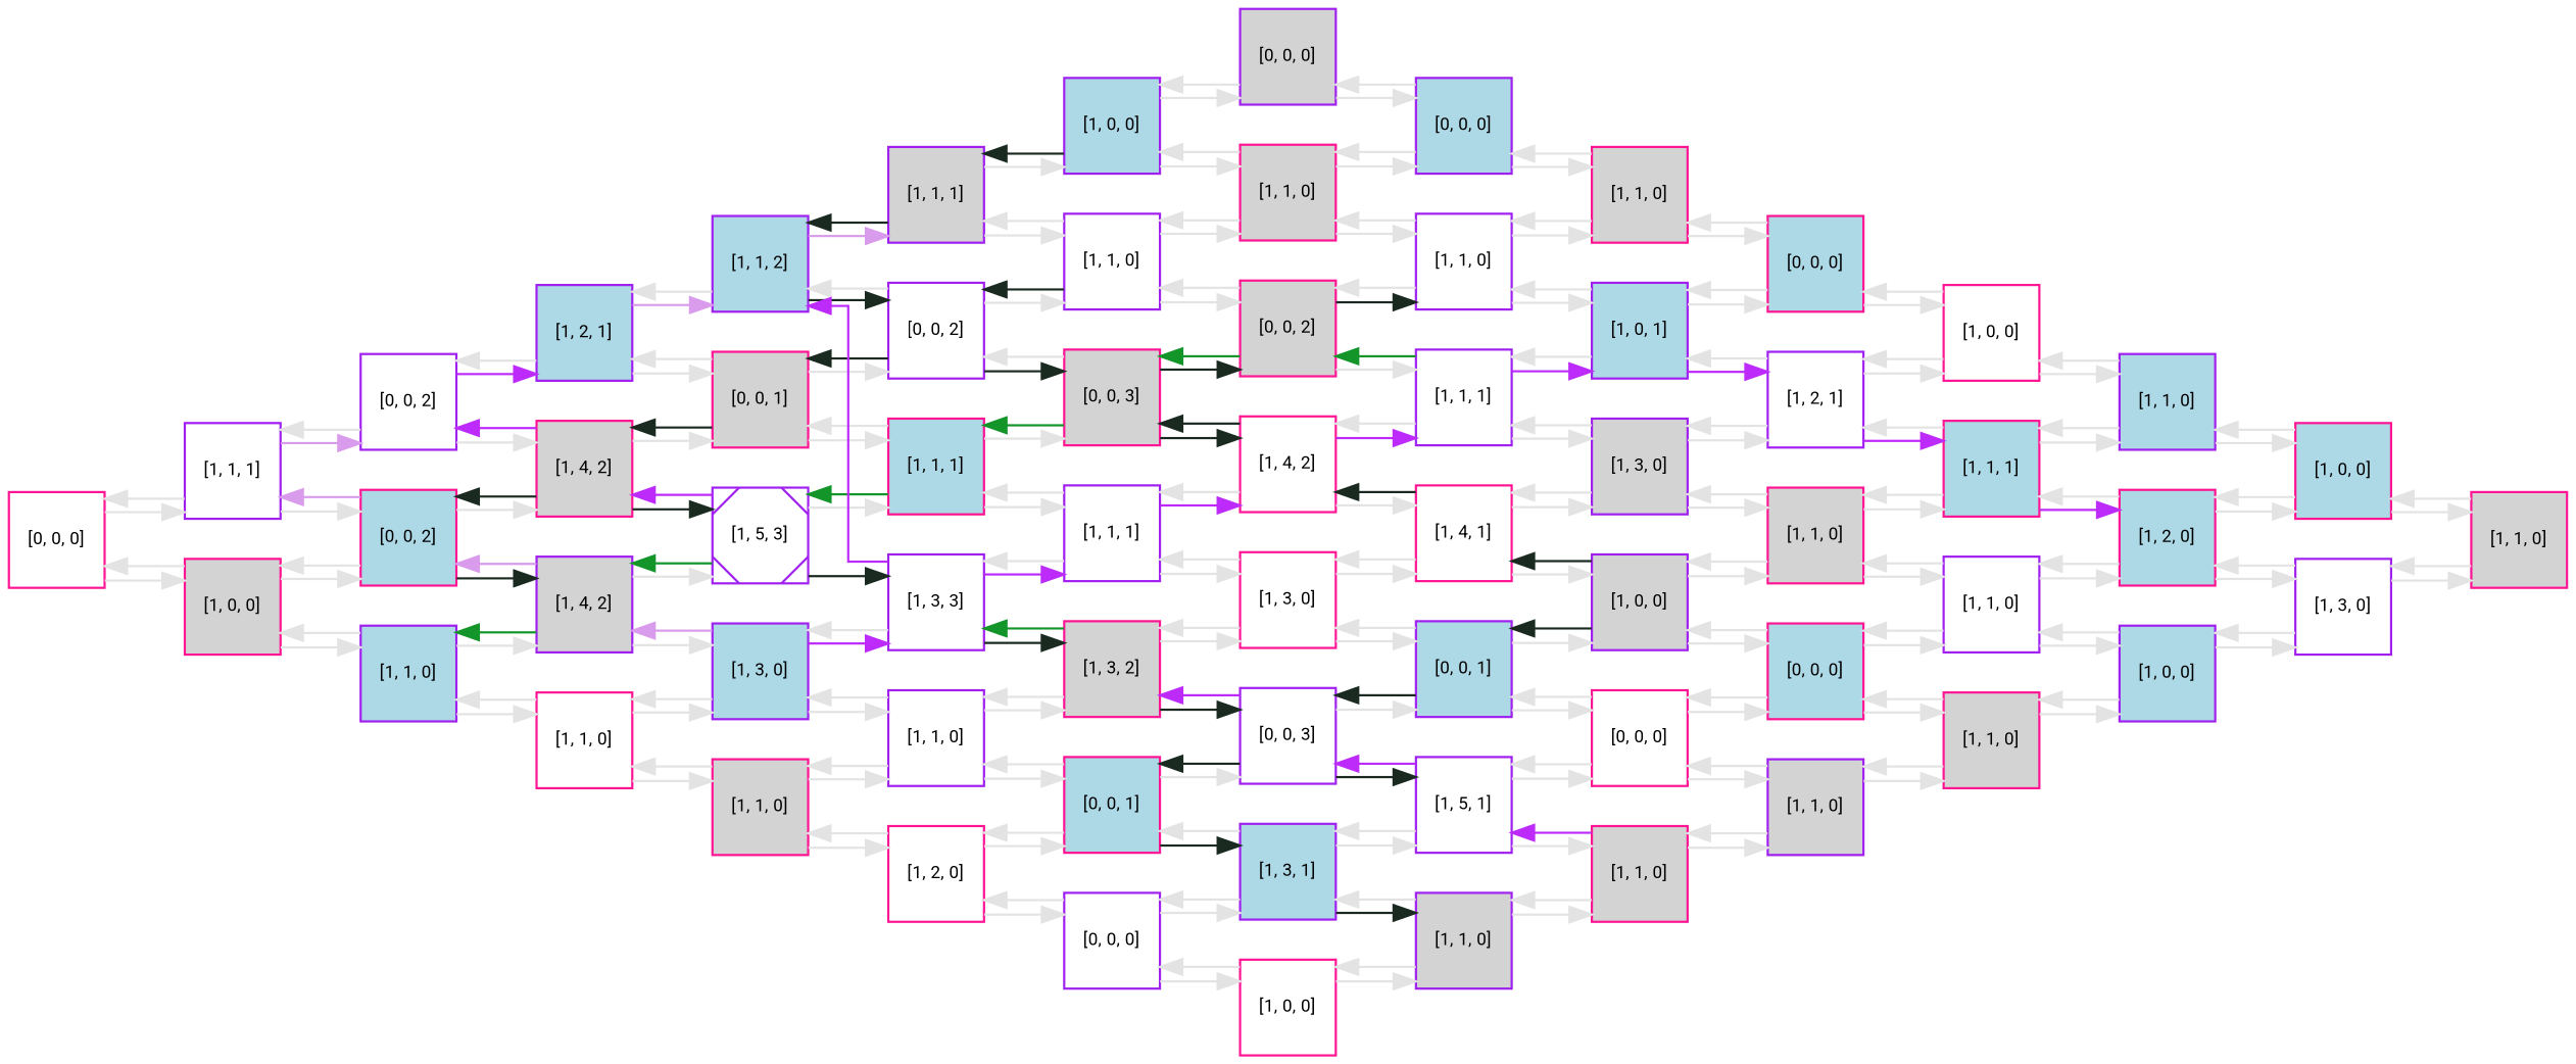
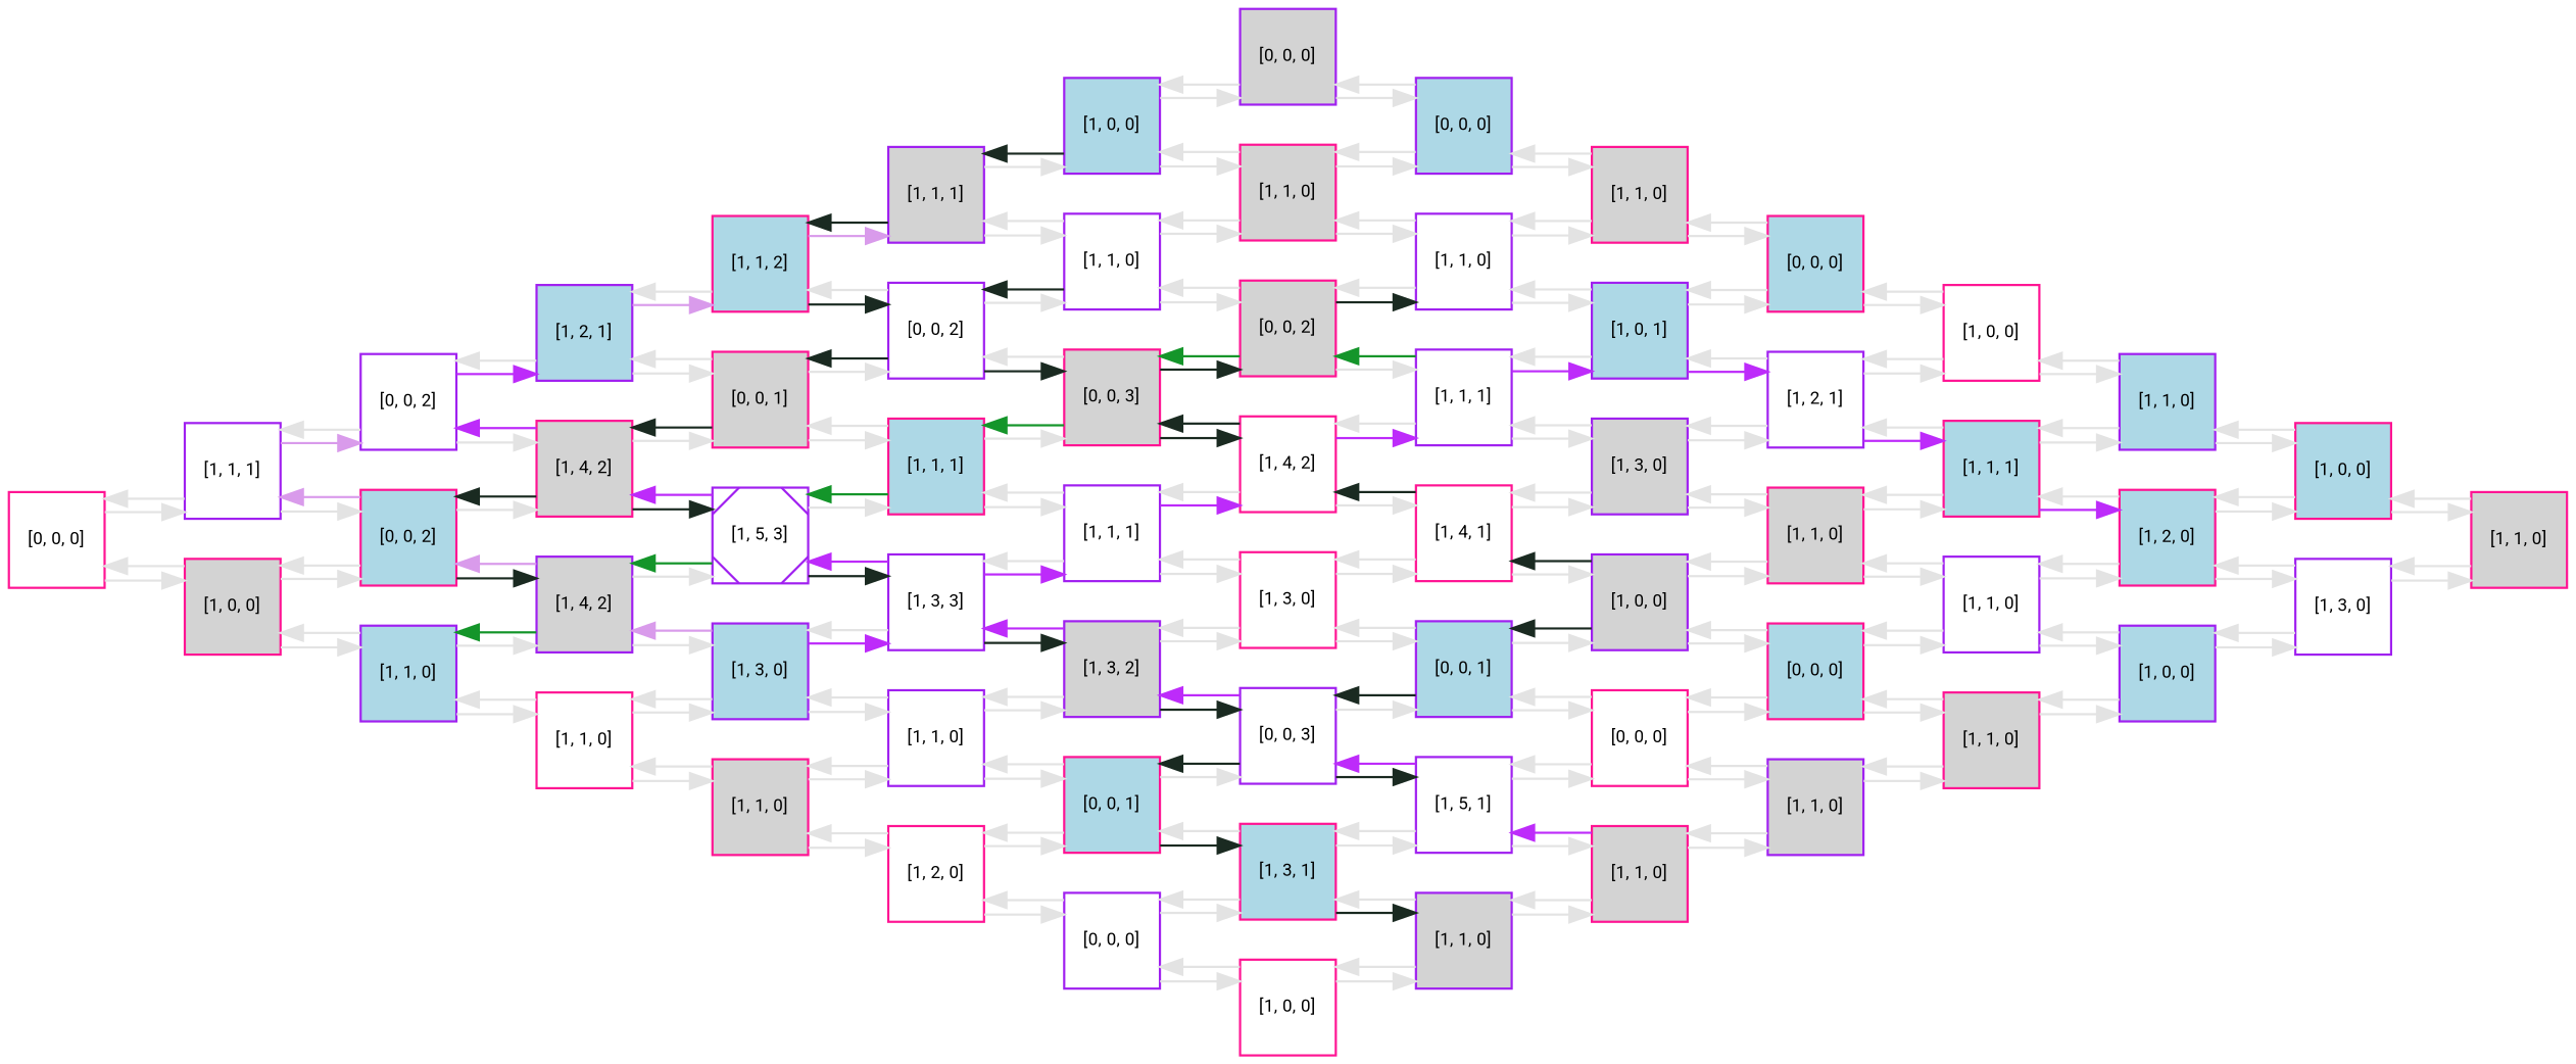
  digraph {
    fontname=Roboto
    rank=same
    rankdir=LR
    splines=ortho
    node [color=deeppink fillcolor=white fixedsize=false fontname=Roboto fontsize=8 shape=square style=filled]
    edge [color=grey89 constraint=false fontname=Roboto style="penwidth(0.1)" weight=1]
    n1 [label="[0, 0, 0]" width=0.6]
    n2 [color=purple label="[1, 1, 1]" width=0.6]
    n3 [fillcolor=lightgrey label="[1, 0, 0]" width=0.6]
    n4 [color=purple label="[0, 0, 2]" width=0.6]
    n5 [fillcolor=lightblue label="[0, 0, 2]" width=0.6]
    n6 [color=purple fillcolor=lightblue label="[1, 1, 0]" width=0.6]
    n7 [color=purple fillcolor=lightblue label="[1, 2, 1]" width=0.6]
    n8 [fillcolor=lightgrey label="[1, 4, 2]" width=0.6]
    n9 [color=purple fillcolor=lightgrey label="[1, 4, 2]" width=0.6]
-   n10 [color=purple fillcolor=lightblue label="[1, 1, 2]" width=0.6]
+   n10 [fillcolor=lightblue label="[1, 1, 2]" width=0.6]
    n11 [fillcolor=lightgrey label="[0, 0, 1]" width=0.6]
    n12 [color=purple label="[1, 5, 3]" shape=Msquare width=0.6]
    n13 [color=purple fillcolor=lightgrey label="[1, 1, 1]" width=0.6]
    n14 [color=purple label="[0, 0, 2]" width=0.6]
    n15 [fillcolor=lightblue label="[1, 1, 1]" width=0.6]
    n16 [color=purple fillcolor=lightblue label="[1, 0, 0]" width=0.6]
    n17 [color=purple label="[1, 1, 0]" width=0.6]
    n18 [fillcolor=lightgrey label="[0, 0, 3]" width=0.6]
    n19 [color=purple fillcolor=lightgrey label="[0, 0, 0]" width=0.6]
    n20 [fillcolor=lightgrey label="[1, 1, 0]" width=0.6]
    n21 [fillcolor=lightgrey label="[0, 0, 2]" width=0.6]
    n22 [color=purple fillcolor=lightblue label="[0, 0, 0]" width=0.6]
    n23 [color=purple label="[1, 1, 0]" width=0.6]
    n24 [fillcolor=lightgrey label="[1, 1, 0]" width=0.6]
    n25 [label="[1, 1, 0]" width=0.6]
    n26 [color=purple fillcolor=lightblue label="[1, 3, 0]" width=0.6]
    n27 [color=purple label="[1, 3, 3]" width=0.6]
    n28 [color=purple label="[1, 1, 1]" width=0.6]
    n29 [label="[1, 4, 2]" width=0.6]
    n30 [color=purple label="[1, 1, 1]" width=0.6]
    n31 [color=purple fillcolor=lightblue label="[1, 0, 1]" width=0.6]
    n32 [fillcolor=lightblue label="[0, 0, 0]" width=0.6]
    n33 [fillcolor=lightgrey label="[1, 1, 0]" width=0.6]
    n34 [color=purple label="[1, 1, 0]" width=0.6]
-   n35 [fillcolor=lightgrey label="[1, 3, 2]" width=0.6]
+   n35 [color=purple fillcolor=lightgrey label="[1, 3, 2]" width=0.6]
    n36 [label="[1, 3, 0]" width=0.6]
    n37 [label="[1, 4, 1]" width=0.6]
    n38 [color=purple fillcolor=lightgrey label="[1, 3, 0]" width=0.6]
    n39 [color=purple label="[1, 2, 1]" width=0.6]
    n40 [label="[1, 0, 0]" width=0.6]
    n41 [label="[1, 2, 0]" width=0.6]
    n42 [fillcolor=lightblue label="[0, 0, 1]" width=0.6]
    n43 [color=purple label="[0, 0, 3]" width=0.6]
    n44 [color=purple fillcolor=lightblue label="[0, 0, 1]" width=0.6]
    n45 [color=purple fillcolor=lightgrey label="[1, 0, 0]" width=0.6]
    n46 [fillcolor=lightgrey label="[1, 1, 0]" width=0.6]
    n47 [fillcolor=lightblue label="[1, 1, 1]" width=0.6]
    n48 [color=purple fillcolor=lightblue label="[1, 1, 0]" width=0.6]
    n49 [color=purple label="[0, 0, 0]" width=0.6]
-   n50 [color=purple fillcolor=lightblue label="[1, 3, 1]" width=0.6]
+   n50 [fillcolor=lightblue label="[1, 3, 1]" width=0.6]
    n51 [color=purple label="[1, 5, 1]" width=0.6]
    n52 [label="[0, 0, 0]" width=0.6]
    n53 [fillcolor=lightblue label="[0, 0, 0]" width=0.6]
    n54 [color=purple label="[1, 1, 0]" width=0.6]
    n55 [fillcolor=lightblue label="[1, 2, 0]" width=0.6]
    n56 [fillcolor=lightblue label="[1, 0, 0]" width=0.6]
    n57 [label="[1, 0, 0]" width=0.6]
    n58 [color=purple fillcolor=lightgrey label="[1, 1, 0]" width=0.6]
    n59 [fillcolor=lightgrey label="[1, 1, 0]" width=0.6]
    n60 [color=purple fillcolor=lightgrey label="[1, 1, 0]" width=0.6]
    n61 [fillcolor=lightgrey label="[1, 1, 0]" width=0.6]
    n62 [color=purple fillcolor=lightblue label="[1, 0, 0]" width=0.6]
    n63 [color=purple label="[1, 3, 0]" width=0.6]
    n64 [fillcolor=lightgrey label="[1, 1, 0]" width=0.6]
    n1 -> n2
    n1 -> n2 [constraint=true style=invis color="" weight=""]
    n1 -> n3
    n1 -> n3 [constraint=true style=invis color="" weight=""]
    n2 -> n1
    n2 -> n4 [color="#D99BEB"]
    n2 -> n4 [constraint=true style=invis color="" weight=""]
    n2 -> n5
    n2 -> n5 [constraint=true style=invis color="" weight=""]
    n3 -> n1
    n3 -> n5
    n3 -> n5 [constraint=true style=invis color="" weight=""]
    n3 -> n6
    n3 -> n6 [constraint=true style=invis color="" weight=""]
    n4 -> n2
    n4 -> n7 [color="#BD2BFA"]
    n4 -> n7 [constraint=true style=invis color="" weight=""]
    n4 -> n8
    n4 -> n8 [constraint=true style=invis color="" weight=""]
    n5 -> n2 [color="#D99BEB"]
    n5 -> n3
    n5 -> n8
    n5 -> n8 [constraint=true style=invis color="" weight=""]
    n5 -> n9 [color="#1A2A21"]
    n5 -> n9 [constraint=true style=invis color="" weight=""]
    n6 -> n3
    n6 -> n9
    n6 -> n9 [constraint=true style=invis color="" weight=""]
    n6 -> n25
    n6 -> n25 [constraint=true style=invis color="" weight=""]
    n7 -> n4
    n7 -> n10 [color="#D99BEB"]
    n7 -> n10 [constraint=true style=invis color="" weight=""]
    n7 -> n11
    n7 -> n11 [constraint=true style=invis color="" weight=""]
    n8 -> n4 [color="#BD2BFA"]
    n8 -> n5 [color="#1A2A21"]
    n8 -> n11
    n8 -> n11 [constraint=true style=invis color="" weight=""]
    n8 -> n12 [color="#1A2A21"]
    n8 -> n12 [constraint=true style=invis color="" weight=""]
    n9 -> n5 [color="#D99BEB"]
    n9 -> n6 [color="#14952A"]
    n9 -> n12
    n9 -> n12 [constraint=true style=invis color="" weight=""]
    n9 -> n26
    n9 -> n26 [constraint=true style=invis color="" weight=""]
    n10 -> n7
    n10 -> n13 [color="#D99BEB"]
    n10 -> n13 [constraint=true style=invis color="" weight=""]
    n10 -> n14 [color="#1A2A21"]
    n10 -> n14 [constraint=true style=invis color="" weight=""]
    n11 -> n7
    n11 -> n8 [color="#1A2A21"]
    n11 -> n14
    n11 -> n14 [constraint=true style=invis color="" weight=""]
    n11 -> n15
    n11 -> n15 [constraint=true style=invis color="" weight=""]
    n12 -> n8 [color="#BD2BFA"]
    n12 -> n9 [color="#14952A"]
    n12 -> n15
    n12 -> n15 [constraint=true style=invis color="" weight=""]
    n12 -> n27 [color="#1A2A21"]
    n12 -> n27 [constraint=true style=invis color="" weight=""]
    n13 -> n10 [color="#1A2A21"]
    n13 -> n16
    n13 -> n16 [constraint=true style=invis color="" weight=""]
    n13 -> n17
    n13 -> n17 [constraint=true style=invis color="" weight=""]
    n14 -> n10
    n14 -> n11 [color="#1A2A21"]
    n14 -> n17
    n14 -> n17 [constraint=true style=invis color="" weight=""]
    n14 -> n18 [color="#1A2A21"]
    n14 -> n18 [constraint=true style=invis color="" weight=""]
    n15 -> n11
    n15 -> n12 [color="#14952A"]
    n15 -> n18
    n15 -> n18 [constraint=true style=invis color="" weight=""]
    n15 -> n28
    n15 -> n28 [constraint=true style=invis color="" weight=""]
    n16 -> n13 [color="#1A2A21"]
    n16 -> n19
    n16 -> n19 [constraint=true style=invis color="" weight=""]
    n16 -> n20
    n16 -> n20 [constraint=true style=invis color="" weight=""]
    n17 -> n13
    n17 -> n14 [color="#1A2A21"]
    n17 -> n20
    n17 -> n20 [constraint=true style=invis color="" weight=""]
    n17 -> n21
    n17 -> n21 [constraint=true style=invis color="" weight=""]
    n18 -> n14
    n18 -> n15 [color="#14952A"]
    n18 -> n21 [color="#1A2A21"]
    n18 -> n21 [constraint=true style=invis color="" weight=""]
    n18 -> n29 [color="#1A2A21"]
    n18 -> n29 [constraint=true style=invis color="" weight=""]
    n19 -> n16
    n19 -> n22
    n19 -> n22 [constraint=true style=invis color="" weight=""]
    n20 -> n16
    n20 -> n17
    n20 -> n22
    n20 -> n22 [constraint=true style=invis color="" weight=""]
    n20 -> n23
    n20 -> n23 [constraint=true style=invis color="" weight=""]
    n21 -> n17
    n21 -> n18 [color="#14952A"]
    n21 -> n23 [color="#1A2A21"]
    n21 -> n23 [constraint=true style=invis color="" weight=""]
    n21 -> n30
    n21 -> n30 [constraint=true style=invis color="" weight=""]
    n22 -> n19
    n22 -> n20
    n22 -> n24
    n22 -> n24 [constraint=true style=invis color="" weight=""]
    n23 -> n20
    n23 -> n21
    n23 -> n24
    n23 -> n24 [constraint=true style=invis color="" weight=""]
    n23 -> n31
    n23 -> n31 [constraint=true style=invis color="" weight=""]
    n24 -> n22
    n24 -> n23
    n24 -> n32
    n24 -> n32 [constraint=true style=invis color="" weight=""]
    n25 -> n6
    n25 -> n26
    n25 -> n26 [constraint=true style=invis color="" weight=""]
    n25 -> n33
    n25 -> n33 [constraint=true style=invis color="" weight=""]
    n26 -> n9 [color="#D99BEB"]
    n26 -> n25
    n26 -> n27 [color="#BD2BFA"]
    n26 -> n27 [constraint=true style=invis color="" weight=""]
    n26 -> n34
    n26 -> n34 [constraint=true style=invis color="" weight=""]
-   n27 -> n10 [color="#BD2BFA"]
+   n27 -> n12 [color="#BD2BFA"]
    n27 -> n26
    n27 -> n28 [color="#BD2BFA"]
    n27 -> n28 [constraint=true style=invis color="" weight=""]
    n27 -> n35 [color="#1A2A21"]
    n27 -> n35 [constraint=true style=invis color="" weight=""]
    n28 -> n15
    n28 -> n27
    n28 -> n29 [color="#BD2BFA"]
    n28 -> n29 [constraint=true style=invis color="" weight=""]
    n28 -> n36
    n28 -> n36 [constraint=true style=invis color="" weight=""]
    n29 -> n18 [color="#1A2A21"]
    n29 -> n28
    n29 -> n30 [color="#BD2BFA"]
    n29 -> n30 [constraint=true style=invis color="" weight=""]
    n29 -> n37
    n29 -> n37 [constraint=true style=invis color="" weight=""]
    n30 -> n21 [color="#14952A"]
    n30 -> n29
    n30 -> n31 [color="#BD2BFA"]
    n30 -> n31 [constraint=true style=invis color="" weight=""]
    n30 -> n38
    n30 -> n38 [constraint=true style=invis color="" weight=""]
    n31 -> n23
    n31 -> n30
    n31 -> n32
    n31 -> n32 [constraint=true style=invis color="" weight=""]
    n31 -> n39 [color="#BD2BFA"]
    n31 -> n39 [constraint=true style=invis color="" weight=""]
    n32 -> n24
    n32 -> n31
    n32 -> n40
    n32 -> n40 [constraint=true style=invis color="" weight=""]
    n33 -> n25
    n33 -> n34
    n33 -> n34 [constraint=true style=invis color="" weight=""]
    n33 -> n41
    n33 -> n41 [constraint=true style=invis color="" weight=""]
    n34 -> n26
    n34 -> n33
    n34 -> n35
    n34 -> n35 [constraint=true style=invis color="" weight=""]
    n34 -> n42
    n34 -> n42 [constraint=true style=invis color="" weight=""]
-   n35 -> n27 [color="#14952A"]
+   n35 -> n27 [color="#BD2BFA"]
    n35 -> n34
    n35 -> n36
    n35 -> n36 [constraint=true style=invis color="" weight=""]
    n35 -> n43 [color="#1A2A21"]
    n35 -> n43 [constraint=true style=invis color="" weight=""]
    n36 -> n28
    n36 -> n35
    n36 -> n37
    n36 -> n37 [constraint=true style=invis color="" weight=""]
    n36 -> n44
    n36 -> n44 [constraint=true style=invis color="" weight=""]
    n37 -> n29 [color="#1A2A21"]
    n37 -> n36
    n37 -> n38
    n37 -> n38 [constraint=true style=invis color="" weight=""]
    n37 -> n45
    n37 -> n45 [constraint=true style=invis color="" weight=""]
    n38 -> n30
    n38 -> n37
    n38 -> n39
    n38 -> n39 [constraint=true style=invis color="" weight=""]
    n38 -> n46
    n38 -> n46 [constraint=true style=invis color="" weight=""]
    n39 -> n31
    n39 -> n38
    n39 -> n40
    n39 -> n40 [constraint=true style=invis color="" weight=""]
    n39 -> n47 [color="#BD2BFA"]
    n39 -> n47 [constraint=true style=invis color="" weight=""]
    n40 -> n32
    n40 -> n39
    n40 -> n48
    n40 -> n48 [constraint=true style=invis color="" weight=""]
    n41 -> n33
    n41 -> n42
    n41 -> n42 [constraint=true style=invis color="" weight=""]
    n41 -> n49
    n41 -> n49 [constraint=true style=invis color="" weight=""]
    n42 -> n34
    n42 -> n41
    n42 -> n43
    n42 -> n43 [constraint=true style=invis color="" weight=""]
    n42 -> n50 [color="#1A2A21"]
    n42 -> n50 [constraint=true style=invis color="" weight=""]
    n43 -> n35 [color="#BD2BFA"]
    n43 -> n42 [color="#1A2A21"]
    n43 -> n44
    n43 -> n44 [constraint=true style=invis color="" weight=""]
    n43 -> n51 [color="#1A2A21"]
    n43 -> n51 [constraint=true style=invis color="" weight=""]
    n44 -> n36
    n44 -> n43 [color="#1A2A21"]
    n44 -> n45
    n44 -> n45 [constraint=true style=invis color="" weight=""]
    n44 -> n52
    n44 -> n52 [constraint=true style=invis color="" weight=""]
    n45 -> n37 [color="#1A2A21"]
    n45 -> n44 [color="#1A2A21"]
    n45 -> n46
    n45 -> n46 [constraint=true style=invis color="" weight=""]
    n45 -> n53
    n45 -> n53 [constraint=true style=invis color="" weight=""]
    n46 -> n38
    n46 -> n45
    n46 -> n47
    n46 -> n47 [constraint=true style=invis color="" weight=""]
    n46 -> n54
    n46 -> n54 [constraint=true style=invis color="" weight=""]
    n47 -> n39
    n47 -> n46
    n47 -> n48
    n47 -> n48 [constraint=true style=invis color="" weight=""]
    n47 -> n55 [color="#BD2BFA"]
    n47 -> n55 [constraint=true style=invis color="" weight=""]
    n48 -> n40
    n48 -> n47
    n48 -> n56
    n48 -> n56 [constraint=true style=invis color="" weight=""]
    n49 -> n41
    n49 -> n50
    n49 -> n50 [constraint=true style=invis color="" weight=""]
    n49 -> n57
    n49 -> n57 [constraint=true style=invis color="" weight=""]
    n50 -> n42
    n50 -> n49
    n50 -> n51
    n50 -> n51 [constraint=true style=invis color="" weight=""]
    n50 -> n58 [color="#1A2A21"]
    n50 -> n58 [constraint=true style=invis color="" weight=""]
    n51 -> n43 [color="#BD2BFA"]
    n51 -> n50
    n51 -> n52
    n51 -> n52 [constraint=true style=invis color="" weight=""]
    n51 -> n59
    n51 -> n59 [constraint=true style=invis color="" weight=""]
    n52 -> n44
    n52 -> n51
    n52 -> n53
    n52 -> n53 [constraint=true style=invis color="" weight=""]
    n52 -> n60
    n52 -> n60 [constraint=true style=invis color="" weight=""]
    n53 -> n45
    n53 -> n52
    n53 -> n54
    n53 -> n54 [constraint=true style=invis color="" weight=""]
    n53 -> n61
    n53 -> n61 [constraint=true style=invis color="" weight=""]
    n54 -> n46
    n54 -> n53
    n54 -> n55
    n54 -> n55 [constraint=true style=invis color="" weight=""]
    n54 -> n62
    n54 -> n62 [constraint=true style=invis color="" weight=""]
    n55 -> n47
    n55 -> n54
    n55 -> n56
    n55 -> n56 [constraint=true style=invis color="" weight=""]
    n55 -> n63
    n55 -> n63 [constraint=true style=invis color="" weight=""]
    n56 -> n48
    n56 -> n55
    n56 -> n64
    n56 -> n64 [constraint=true style=invis color="" weight=""]
    n57 -> n49
    n57 -> n58
    n57 -> n58 [constraint=true style=invis color="" weight=""]
    n58 -> n50
    n58 -> n57
    n58 -> n59
    n58 -> n59 [constraint=true style=invis color="" weight=""]
    n59 -> n51 [color="#BD2BFA"]
    n59 -> n58
    n59 -> n60
    n59 -> n60 [constraint=true style=invis color="" weight=""]
    n60 -> n52
    n60 -> n59
    n60 -> n61
    n60 -> n61 [constraint=true style=invis color="" weight=""]
    n61 -> n53
    n61 -> n60
    n61 -> n62
    n61 -> n62 [constraint=true style=invis color="" weight=""]
    n62 -> n54
    n62 -> n61
    n62 -> n63
    n62 -> n63 [constraint=true style=invis color="" weight=""]
    n63 -> n55
    n63 -> n62
    n63 -> n64
    n63 -> n64 [constraint=true style=invis color="" weight=""]
    n64 -> n56
    n64 -> n63
  }
